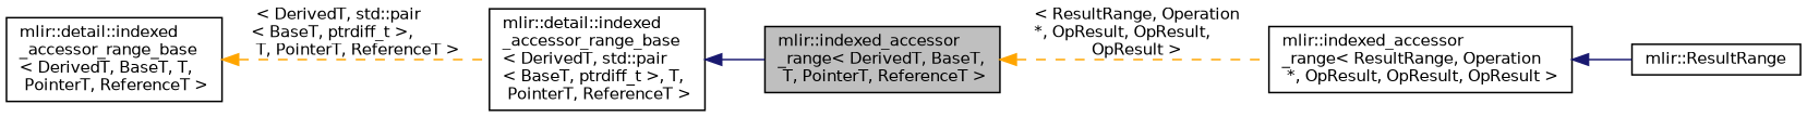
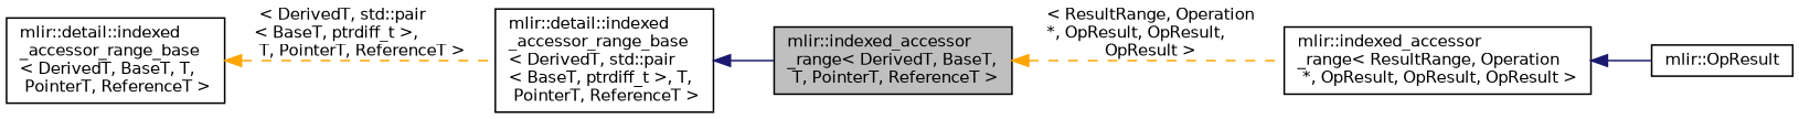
  digraph {
    rankdir=LR
    node [color=black fontname=Helvetica fontsize=10 shape=record]
    edge [color=orange dir=back fontname=Helvetica fontsize=10 labelfontname=Helvetica labelfontsize=10 style=dashed]
    n1 [fillcolor=grey75 fontcolor=black height=0.2 label="mlir::indexed_accessor\l_range\< DerivedT, BaseT,\l T, PointerT, ReferenceT \>" style=filled width=0.4]
    n2 [height=0.2 label="mlir::indexed_accessor\l_range\< ResultRange, Operation\l *, OpResult, OpResult, OpResult \>" width=0.4]
    n3 [height=0.2 label="mlir::detail::indexed\l_accessor_range_base\l\< DerivedT, std::pair\l\< BaseT, ptrdiff_t \>, T,\l PointerT, ReferenceT \>" width=0.4]
    n4 [height=0.2 label="mlir::detail::indexed\l_accessor_range_base\l\< DerivedT, BaseT, T,\l PointerT, ReferenceT \>" width=0.4]
-   n5 [height=0.2 label="mlir::ResultRange" width=0.4]
+   n5 [height=0.2 label="mlir::OpResult" width=0.4]
    n1 -> n2 [label=" \< ResultRange, Operation\l *, OpResult, OpResult,\l OpResult \>"]
    n2 -> n5 [color=midnightblue style=solid]
    n3 -> n1 [color=midnightblue style=solid]
    n4 -> n3 [label=" \< DerivedT, std::pair\l\< BaseT, ptrdiff_t \>,\l T, PointerT, ReferenceT \>"]
  }
